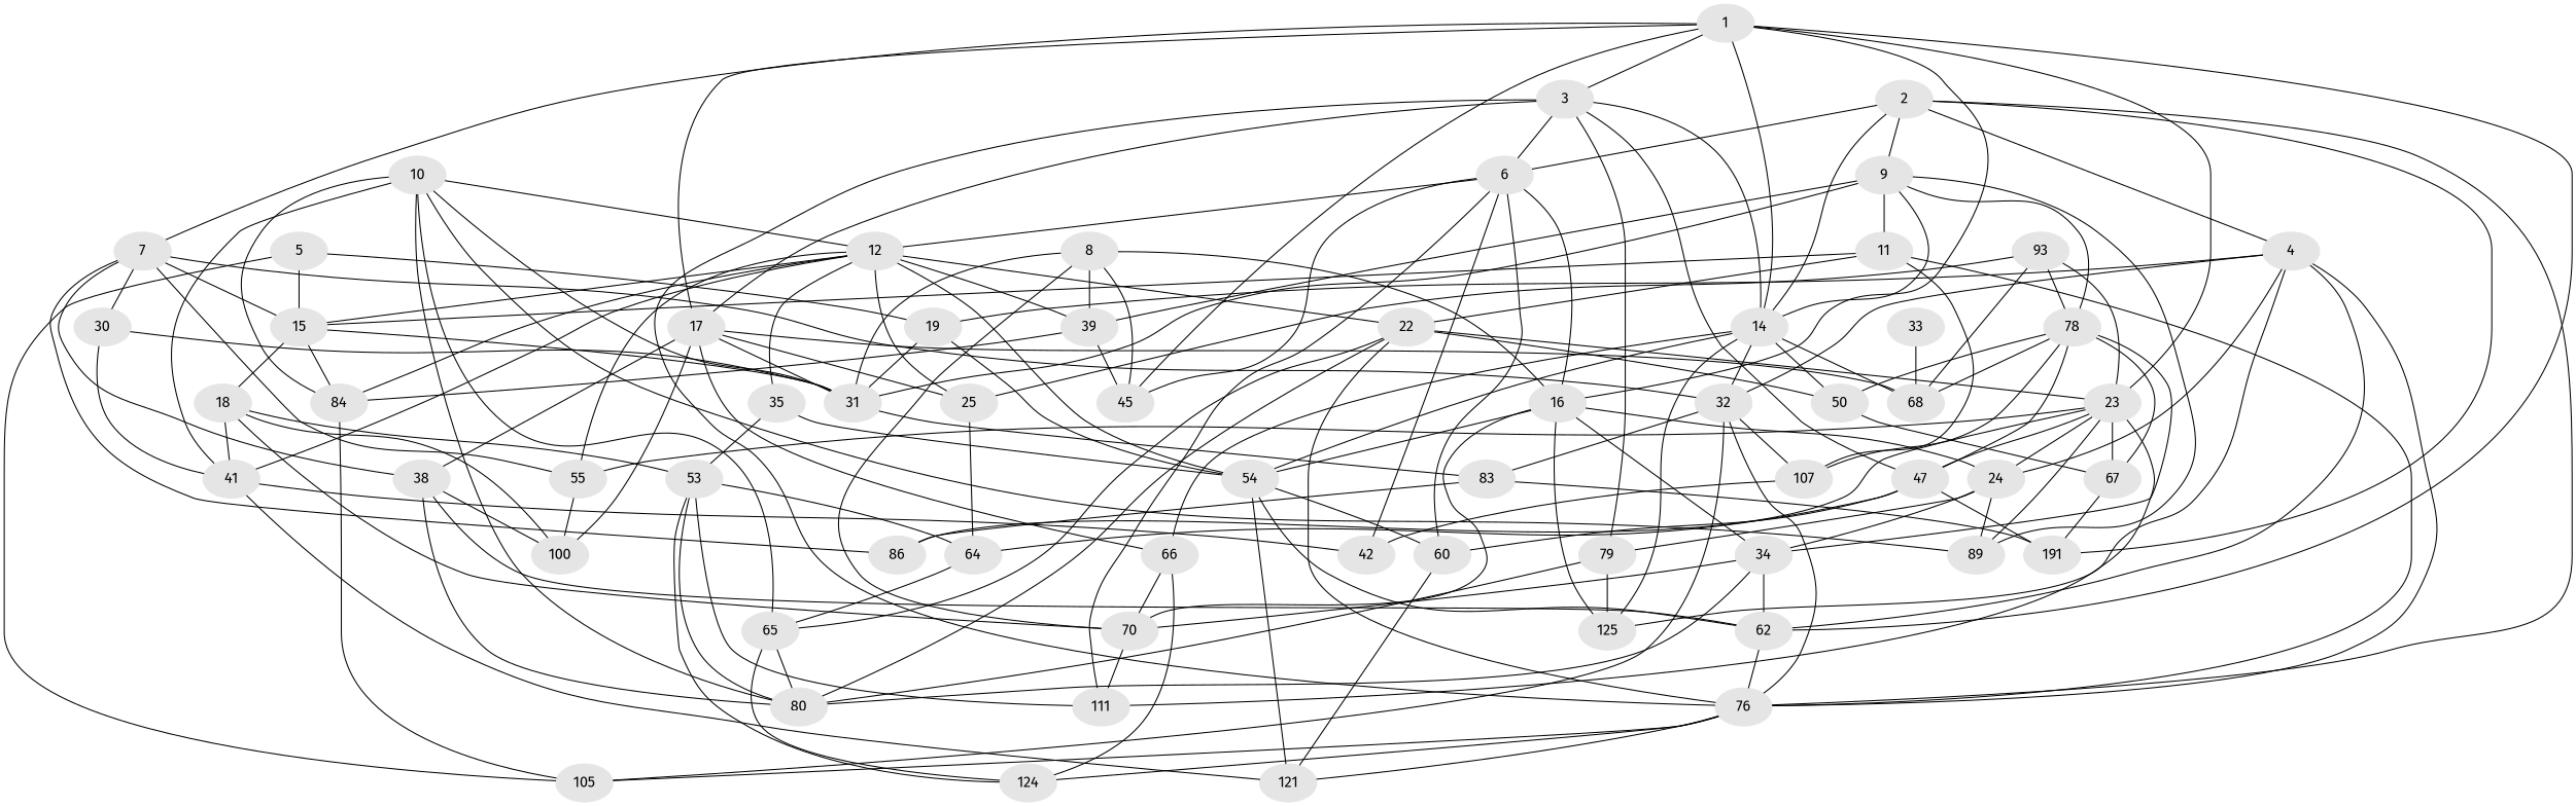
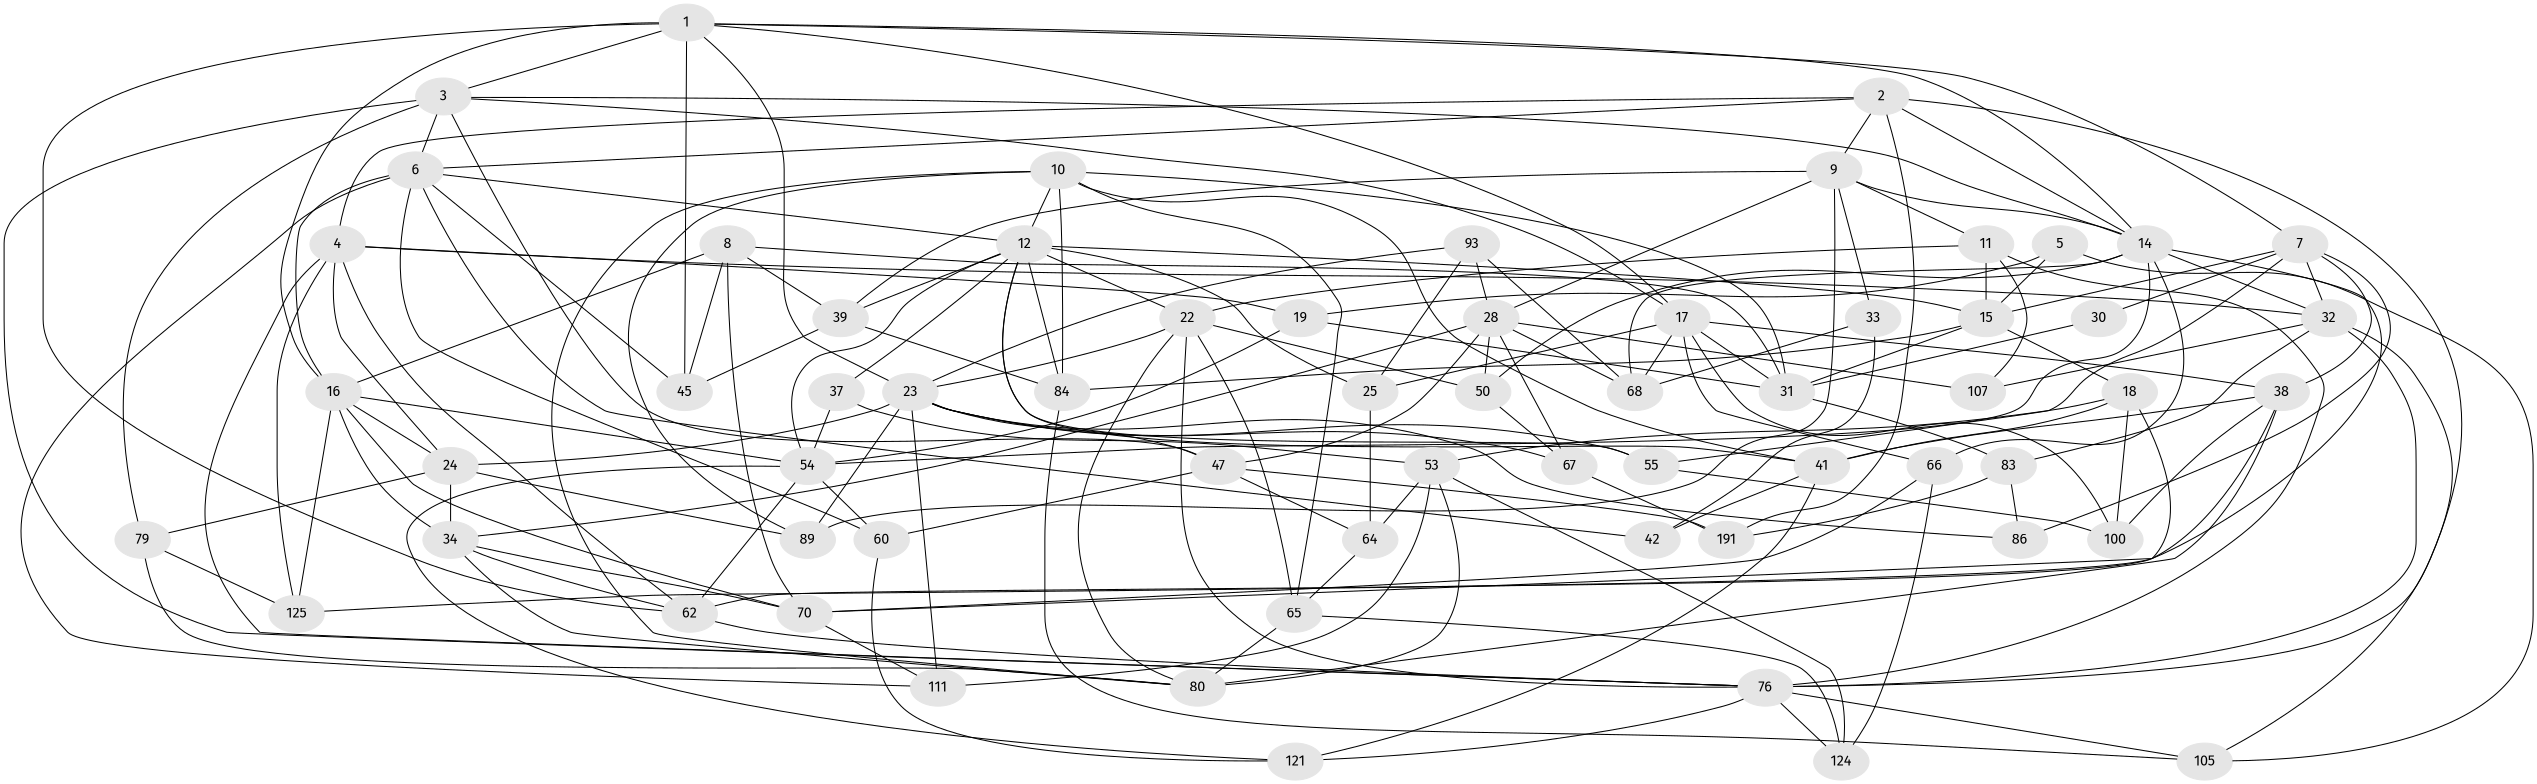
  graph {
    fontname="Fira Sans"
    node [color=gray90 fontname="Fira Sans" style=filled]
    edge [fontname="Fira Sans"]
    1 [super="+122+102"]
    3 [super="+78+123"]
    7 [super="+44+90"]
    14 [super="+57+63+56"]
    16 [super="+69+27"]
    17 [super="+129+61"]
    23 [super="+49+128+29"]
    45
    62 [super="+92"]
    6 [super="+77+51+26"]
    76 [super="+108+127"]
    47 [super="+126+52"]
    79
    32 [super="+81+59"]
    15 [super="+106+97"]
    30
    38 [super="+95"]
    55
    86
    125
    54 [super="+119+71"]
    68 [super="+113"]
    50
    66
    24 [super="+72+74"]
    70 [super="+75"]
    34 [super="+116"]
    31 [super="+43"]
    25
    100
    111
    89
    67
    2 [super="+114"]
    4 [super="+40"]
    9 [super="+80+94"]
    n37 [label=191]
    19
    12 [super="+91+103"]
    42
    60
    33
    39 [super="+88"]
    11 [super="+37"]
-   28 [super="+48" label=78]
+   28 [super="+48"]
    105
    121
    124
    64
    n50 [label=80 super="+104"]
    107
    83
    84
    18 [super="+87"]
    5
    41 [super="+109"]
    22 [super="+93+36"]
-   35
+   35 [label=37]
    8 [super="+21"]
    10 [super="+20+110"]
    65 [super="+118"]
    53 [super="+99"]
    n63 [label=93]
    1 -- 3
    1 -- 7
    1 -- 14
    1 -- 16
    1 -- 17
    1 -- 23
    1 -- 45
    1 -- 62
    3 -- 14
    3 -- 17
    3 -- 6 [weight=2]
    3 -- 76
    3 -- 47
    3 -- 79
    7 -- 32
    7 -- 15
    7 -- 30
    7 -- 38
    7 -- 55
    7 -- 86
    14 -- 32
    14 -- 125
    14 -- 54
    14 -- 68
    14 -- 50
    14 -- 66
    16 -- 125
    16 -- 54
    16 -- 24
    16 -- 70
    16 -- 34
    17 -- 38
    17 -- 68
    17 -- 66
    17 -- 31
    17 -- 25
    17 -- 100
    23 -- 47
    23 -- 55
    23 -- 86
    23 -- 24
    23 -- 111
    23 -- 89
    23 -- 67
    62 -- 76
    6 -- 16
    6 -- 45
    6 -- 111
    6 -- 12
    6 -- 42 [weight=2]
    6 -- 60
    76 -- 105
    76 -- 121
    76 -- 124
    47 -- n37
    47 -- 60
    47 -- 64
    79 -- 125
    79 -- n50
    32 -- 76
    32 -- 105
    32 -- 107
    32 -- 83
    15 -- 31
    15 -- 84
    15 -- 18
    30 -- 31 [weight=2]
    38 -- 62
    38 -- 100
    38 -- n50
-   30 -- 41
+   38 -- 41
    55 -- 100
    54 -- 62
    54 -- 60
    54 -- 121
    50 -- 67
    66 -- 70
    66 -- 124
    24 -- 79
    24 -- 34
    24 -- 89
    70 -- 111
    34 -- 62
    34 -- 70
    34 -- n50
    31 -- 83
    25 -- 64
    67 -- n37
    2 -- 14
    2 -- 6
    2 -- 76
    2 -- 4
    2 -- 9
    2 -- n37
    4 -- 62
    4 -- 76
    4 -- 32
    4 -- 125
    4 -- 24
    4 -- 19
    9 -- 14
    9 -- 89
-   9 -- 31
+   9 -- 33
    9 -- 39
    9 -- 11
    9 -- 28
    19 -- 54
    19 -- 31
    12 -- 15
    12 -- 55
    12 -- 54
    12 -- 25
    12 -- 39
    12 -- 84
    12 -- 41
    12 -- 22
    12 -- 35
    60 -- 121
    33 -- 68
-   107 -- 42
+   33 -- 42
    39 -- 45
    39 -- 84
    11 -- 76
    11 -- 15
    11 -- 107
    11 -- 22 [weight=2]
    28 -- 47
    28 -- 68
    28 -- 50
    28 -- 34
    28 -- 67
    28 -- 107
    64 -- 65
    83 -- 86
    83 -- n37
    84 -- 105
    18 -- 70
    18 -- 100
    18 -- 41
    18 -- 53
    5 -- 15 [weight=2]
    5 -- 19
    5 -- 105
    41 -- 42
    41 -- 121
    22 -- 23
    22 -- 76
    22 -- 50
    22 -- n50
    22 -- 65
    35 -- 54
    35 -- 53
    8 -- 16
    8 -- 45
    8 -- 70
    8 -- 31
    8 -- 39
    10 -- 31
    10 -- 89
    10 -- 12 [weight=2]
    10 -- n50
    10 -- 84
    10 -- 41
    10 -- 65
    65 -- 124
    65 -- n50 [weight=2]
    53 -- 111
    53 -- 124
    53 -- 64
    53 -- n50
    n63 -- 23
    n63 -- 68
    n63 -- 25
    n63 -- 28
  }
